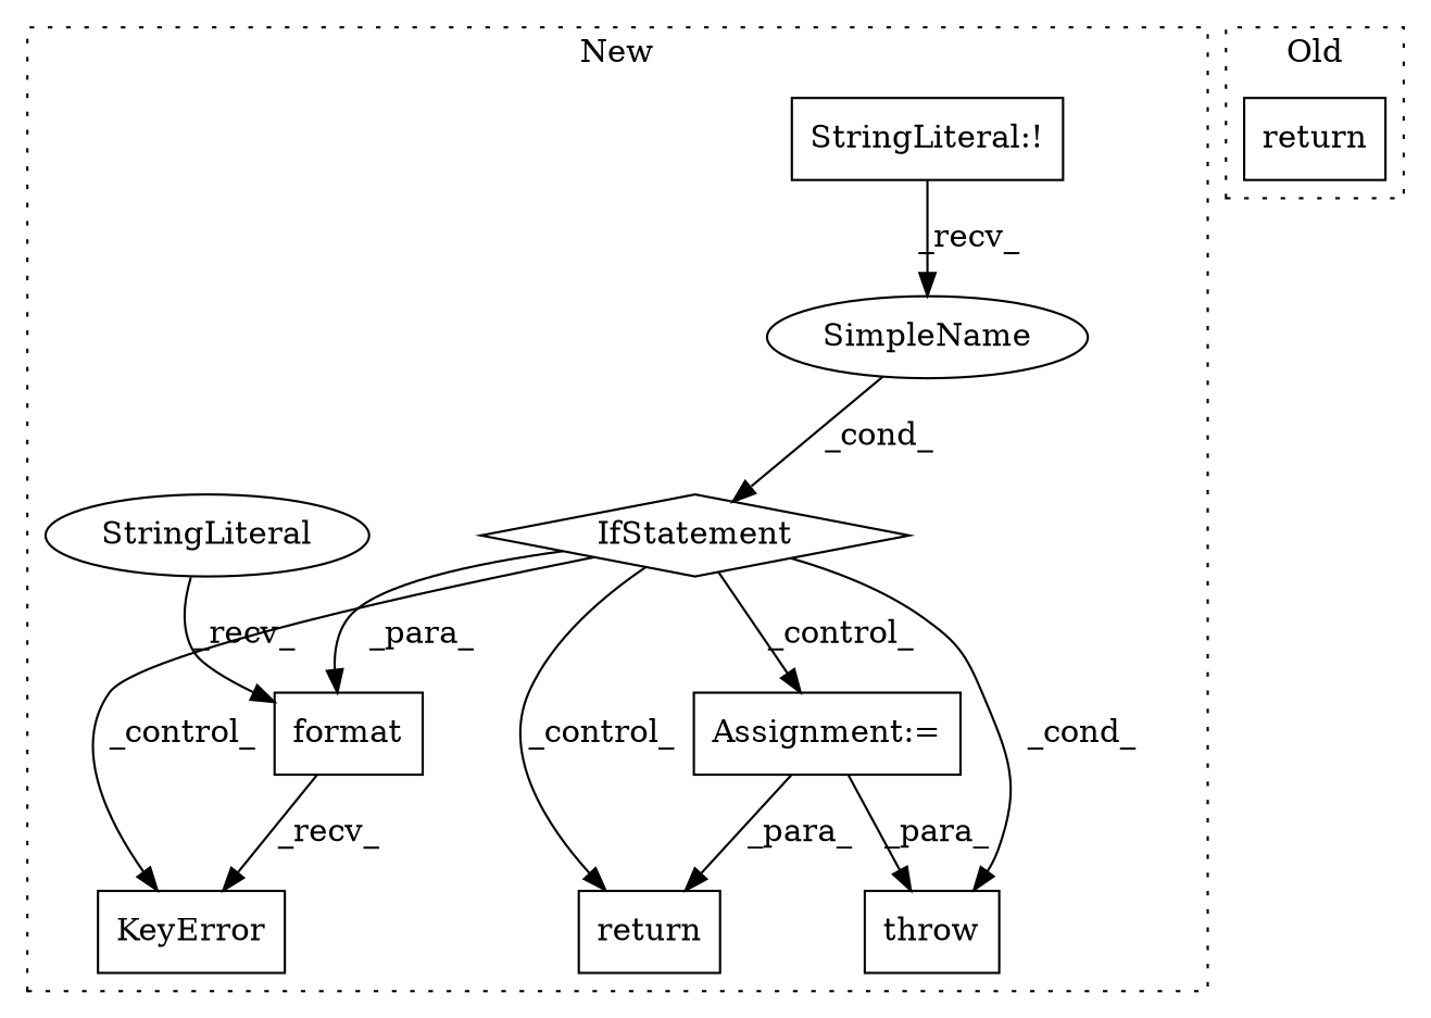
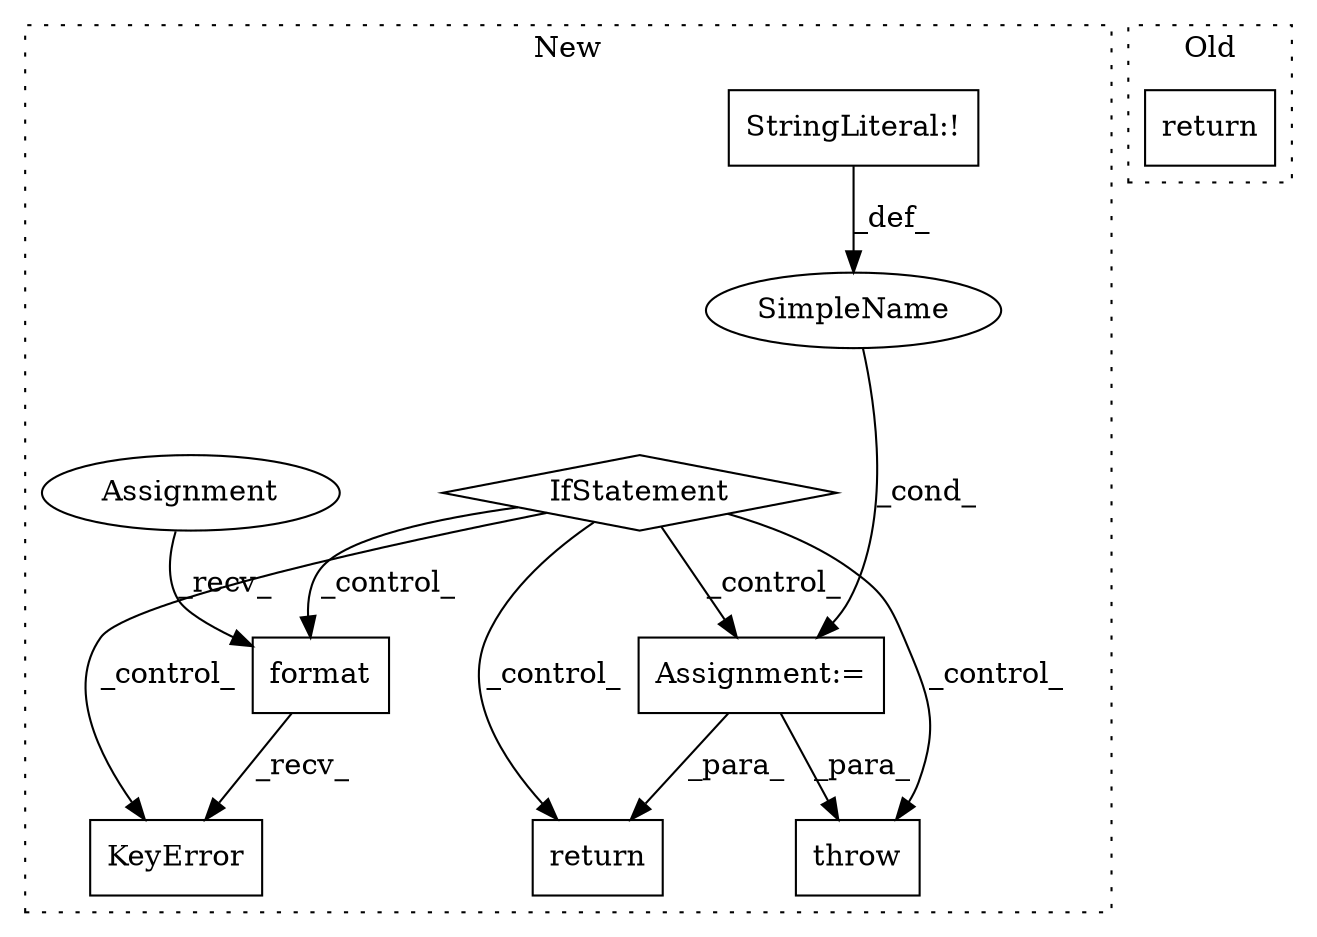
  digraph {
    node [a=32 l=7 shape=box]
    n1 [l="9,1" label=KeyError s="2467,2509"]
    n2 [a=53 l=6 label=throw s=2461]
    n3 [a=25 l="4,2" label=IfStatement s="1537,1545" shape=diamond]
    n4 [a=42 label=SimpleName shape=ellipse l=""]
    n5 [a=41 label=return s=2530]
    n6 [a=38 l=1 label="StringLiteral:!" s=1541]
    n7 [l="7,1" label=format s="2500,2508"]
-   n8 [a=45 l=23 label=StringLiteral s=2476 shape=ellipse]
+   n8 [a=45 l=23 label=Assignment s=2476 shape=ellipse]
    n9 [a=7 l=1 label="Assignment:=" s=2092]
    n10 [a=41 label=return s=2399]
    subgraph cluster_1 {
      label=New
      style=dotted
      n1
      n2
      n3
      n4
      n5
      n6
      n7
      n8
      n9
    }
    subgraph cluster_2 {
      label=Old
      style=dotted
      n10
    }
    n3 -> n1 [label=_control_]
-   n3 -> n2 [label=_cond_]
+   n3 -> n2 [label=_control_]
    n3 -> n5 [label=_control_]
-   n3 -> n7 [label=_para_]
+   n3 -> n7 [label=_control_]
    n3 -> n9 [label=_control_]
-   n4 -> n3 [label=_cond_]
-   n6 -> n4 [label=_recv_]
+   n4 -> n9 [label=_cond_]
+   n6 -> n4 [label=_def_]
    n7 -> n1 [label=_recv_]
    n8 -> n7 [label=_recv_]
    n9 -> n2 [label=_para_]
    n9 -> n5 [label=_para_]
  }
